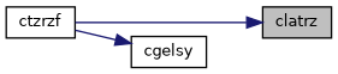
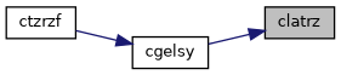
  digraph {
    rankdir=RL
    node [color=black fillcolor=white fontname=Helvetica fontsize=10 shape=record style=filled]
    edge [color=midnightblue dir=back fontname=Helvetica fontsize=10 labelfontname=Helvetica labelfontsize=10 style=solid]
    n1 [fillcolor=grey75 fontcolor=black height=0.2 label=clatrz width=0.4]
    n2 [height=0.2 label=ctzrzf width=0.4]
    n3 [height=0.2 label=cgelsy width=0.4]
-   n1 -> n2
+   n1 -> n3
    n3 -> n2
  }
